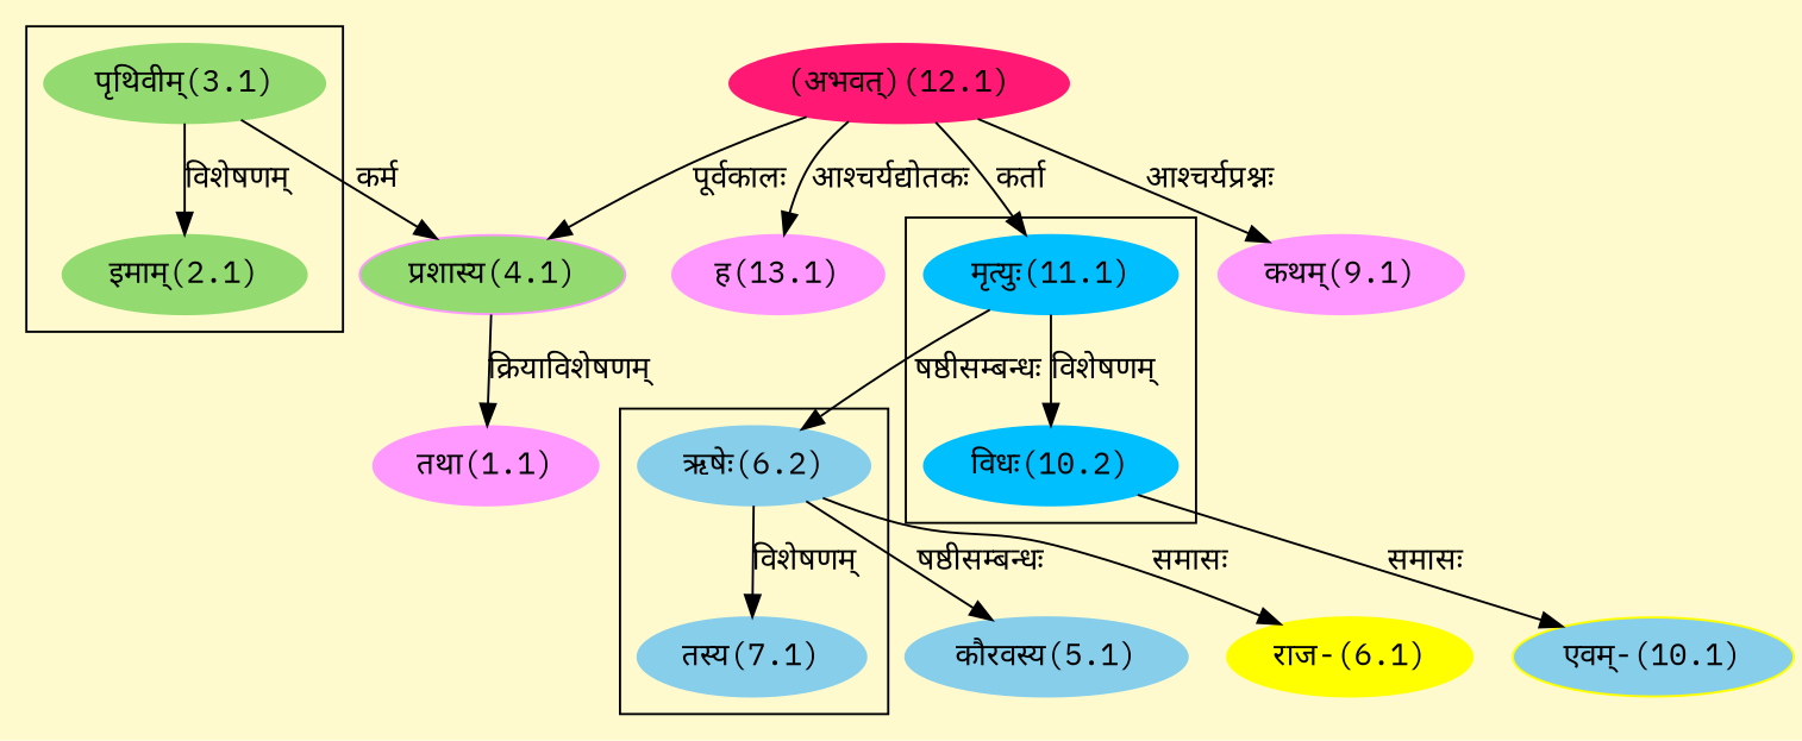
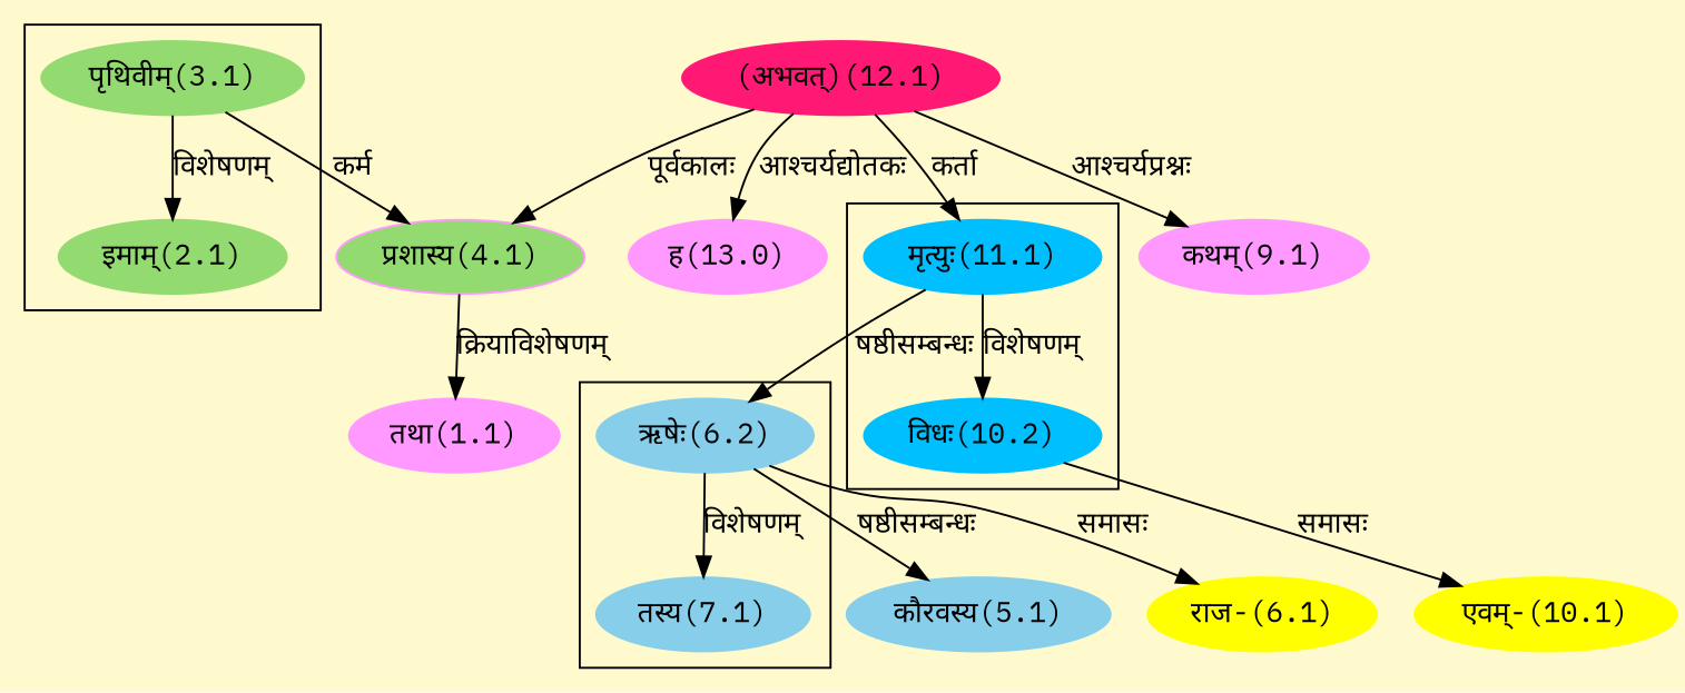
  digraph {
    bgcolor=lemonchiffon1
    compound=true
    fontname="IBM Plex Mono"
    rankdir=BT
    node [color="#FF99FF" fontname="IBM Plex Mono" style=filled]
    edge [dir=back fontname="IBM Plex Mono"]
    n1 [color="#93DB70" label="इमाम्(2.1)"]
    n2 [color="#93DB70" label="पृथिवीम्(3.1)"]
    n3 [color="#87CEEB" label="तस्य(7.1)"]
    n4 [color="#87CEEB" label="ऋषेः(6.2)"]
    n5 [color="#00BFFF" label="विधः(10.2)"]
    n6 [color="#00BFFF" label="मृत्युः(11.1)"]
    n7 [color="#FF1975" label="(अभवत्)(12.1)"]
    n8 [fillcolor="#93DB70" label="प्रशास्य(4.1)"]
    n9 [label="तथा(1.1)"]
    n10 [color="#87CEEB" label="कौरवस्य(5.1)"]
    n11 [color="#FFFF00" label="राज-(6.1)"]
    n12 [label="कथम्(9.1)"]
-   n13 [color="#FFFF00" label="एवम्-(10.1)" fillcolor="#87CEEB"]
-   n14 [label="ह(13.1)"]
+   n13 [color="#FFFF00" label="एवम्-(10.1)"]
+   n14 [label="ह(13.0)"]
    subgraph cluster_1 {
      n1
      n2
    }
    subgraph cluster_2 {
      n3
      n4
    }
    subgraph cluster_3 {
      n5
      n6
    }
    n1 -> n2 [label="विशेषणम्"]
    n3 -> n4 [label="विशेषणम्"]
    n4 -> n6 [label="षष्ठीसम्बन्धः"]
    n5 -> n6 [label="विशेषणम्"]
    n6 -> n7 [label="कर्ता"]
    n8 -> n2 [label="कर्म"]
    n8 -> n7 [label="पूर्वकालः"]
    n9 -> n8 [label="क्रियाविशेषणम्"]
    n10 -> n4 [label="षष्ठीसम्बन्धः"]
    n11 -> n4 [label="समासः"]
    n12 -> n7 [label="आश्चर्यप्रश्नः"]
    n13 -> n5 [label="समासः"]
    n14 -> n7 [label="आश्चर्यद्योतकः"]
  }
